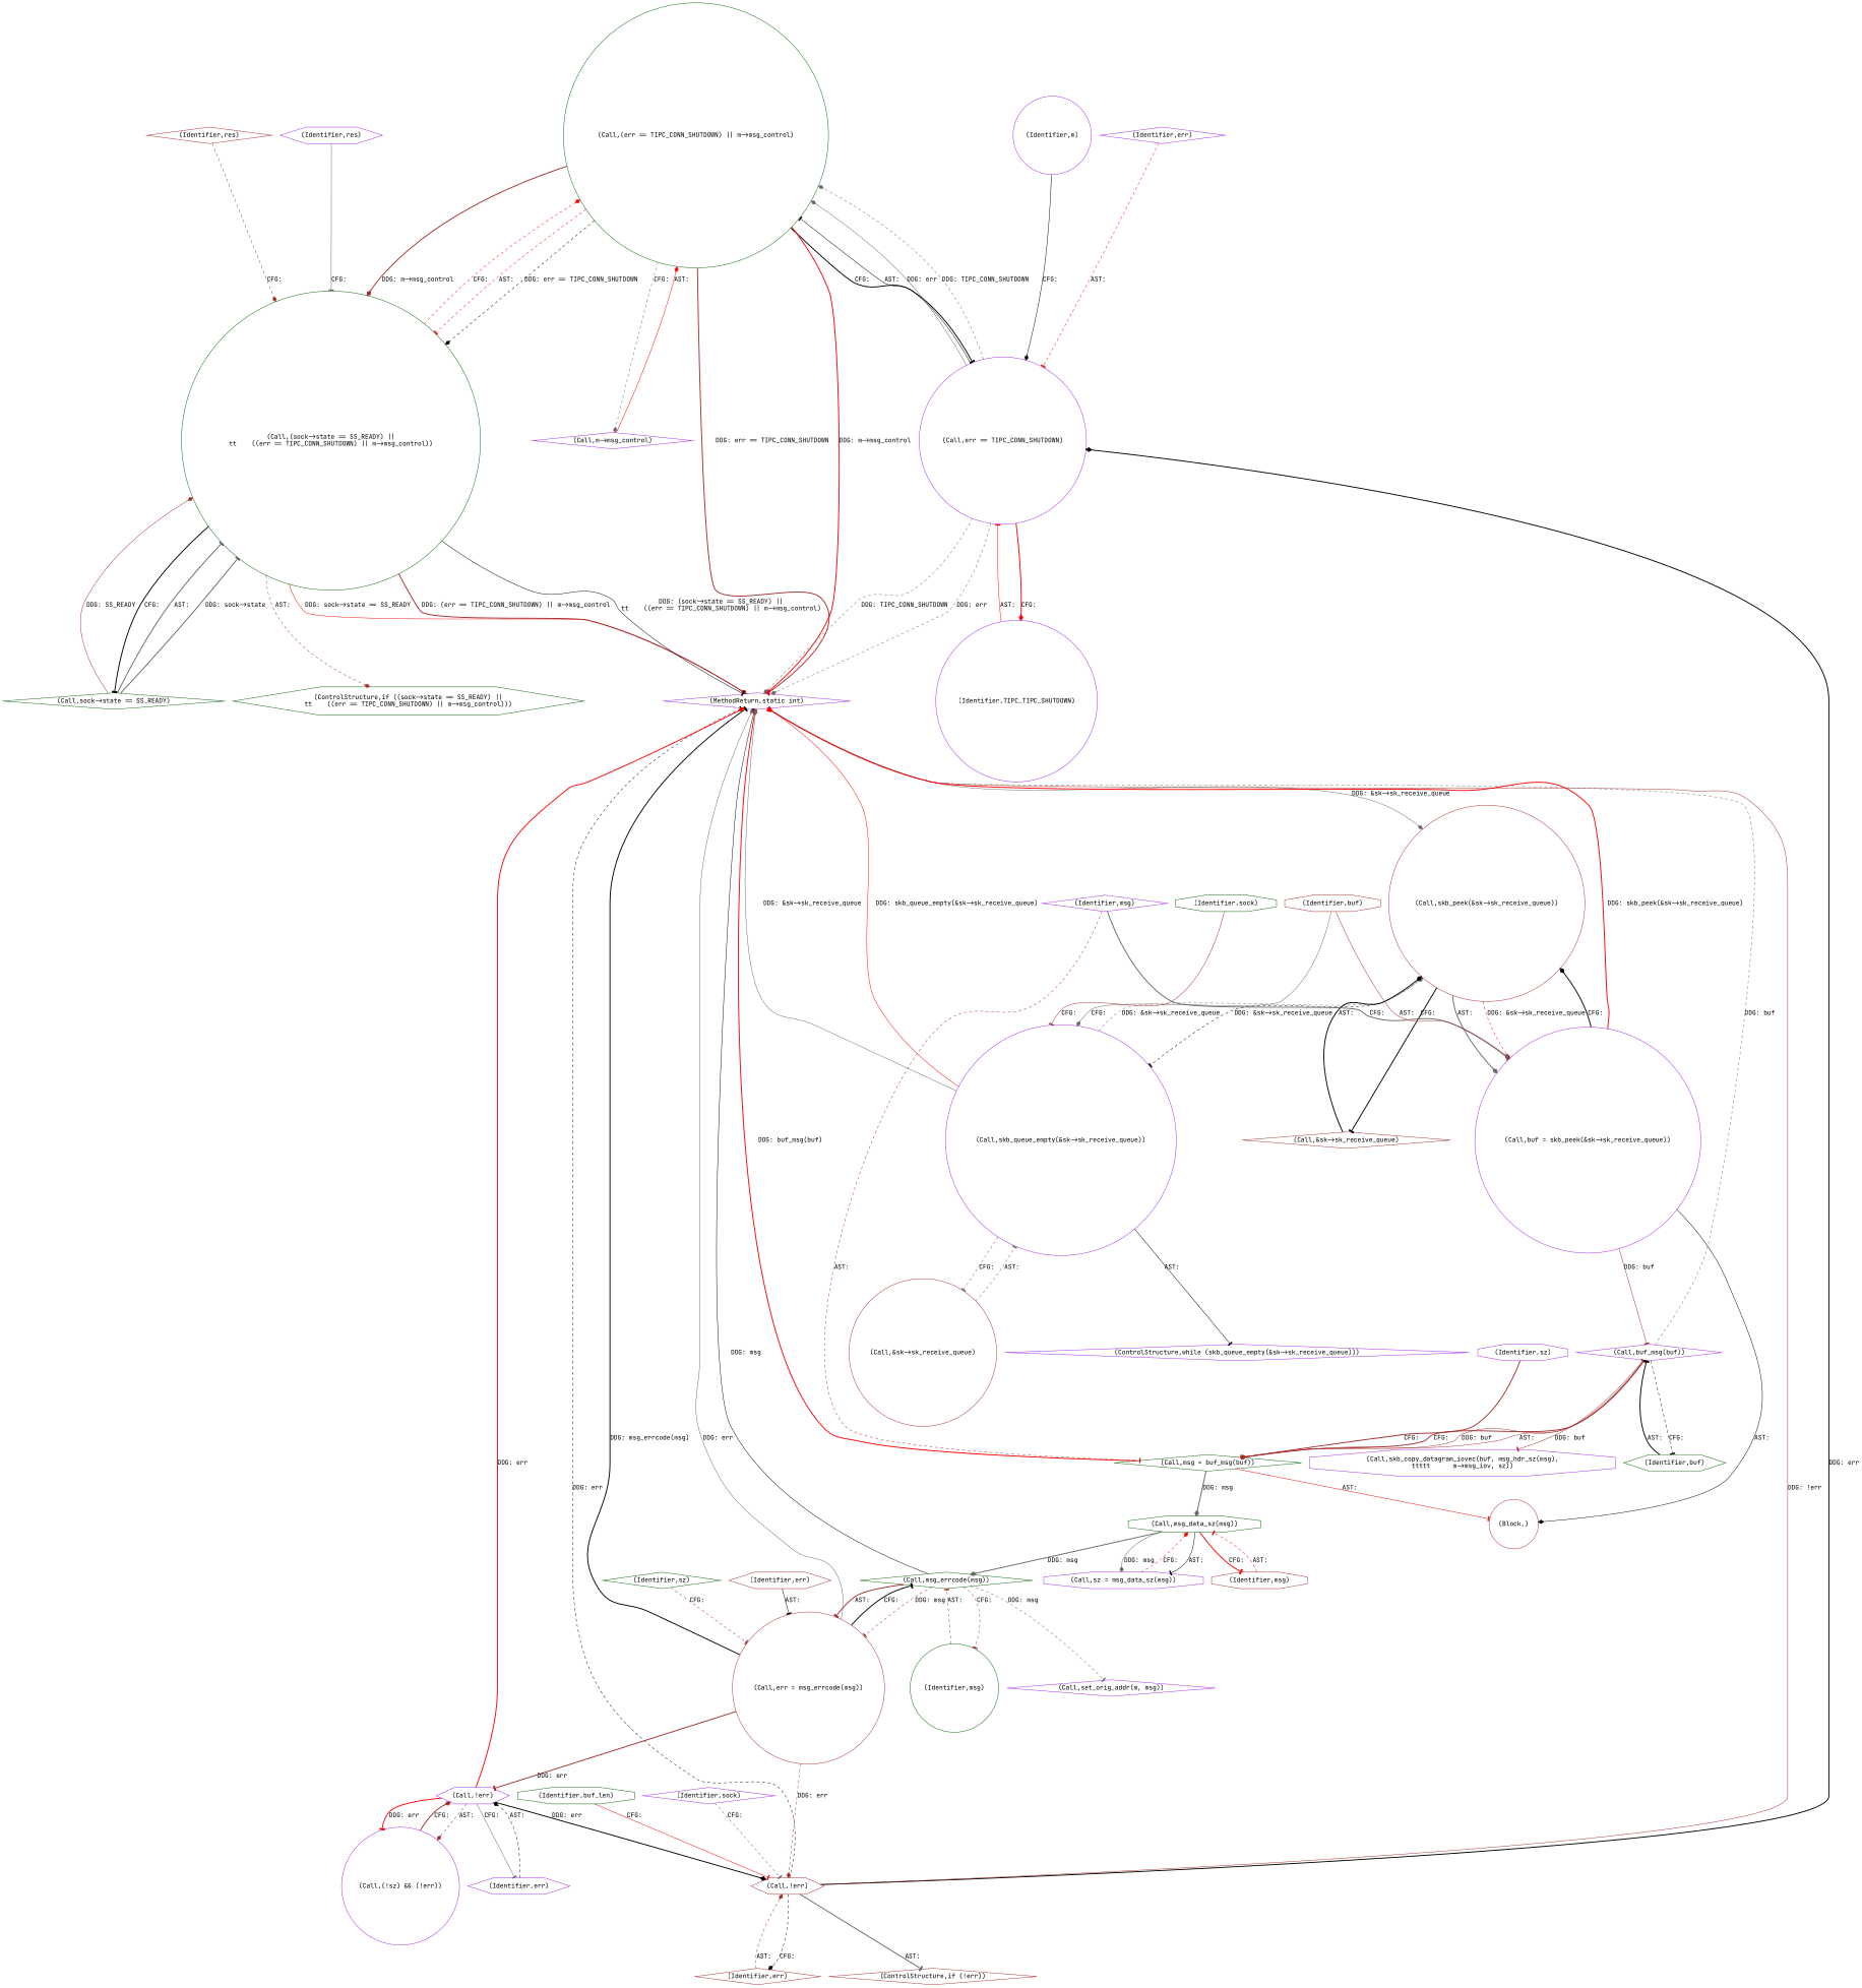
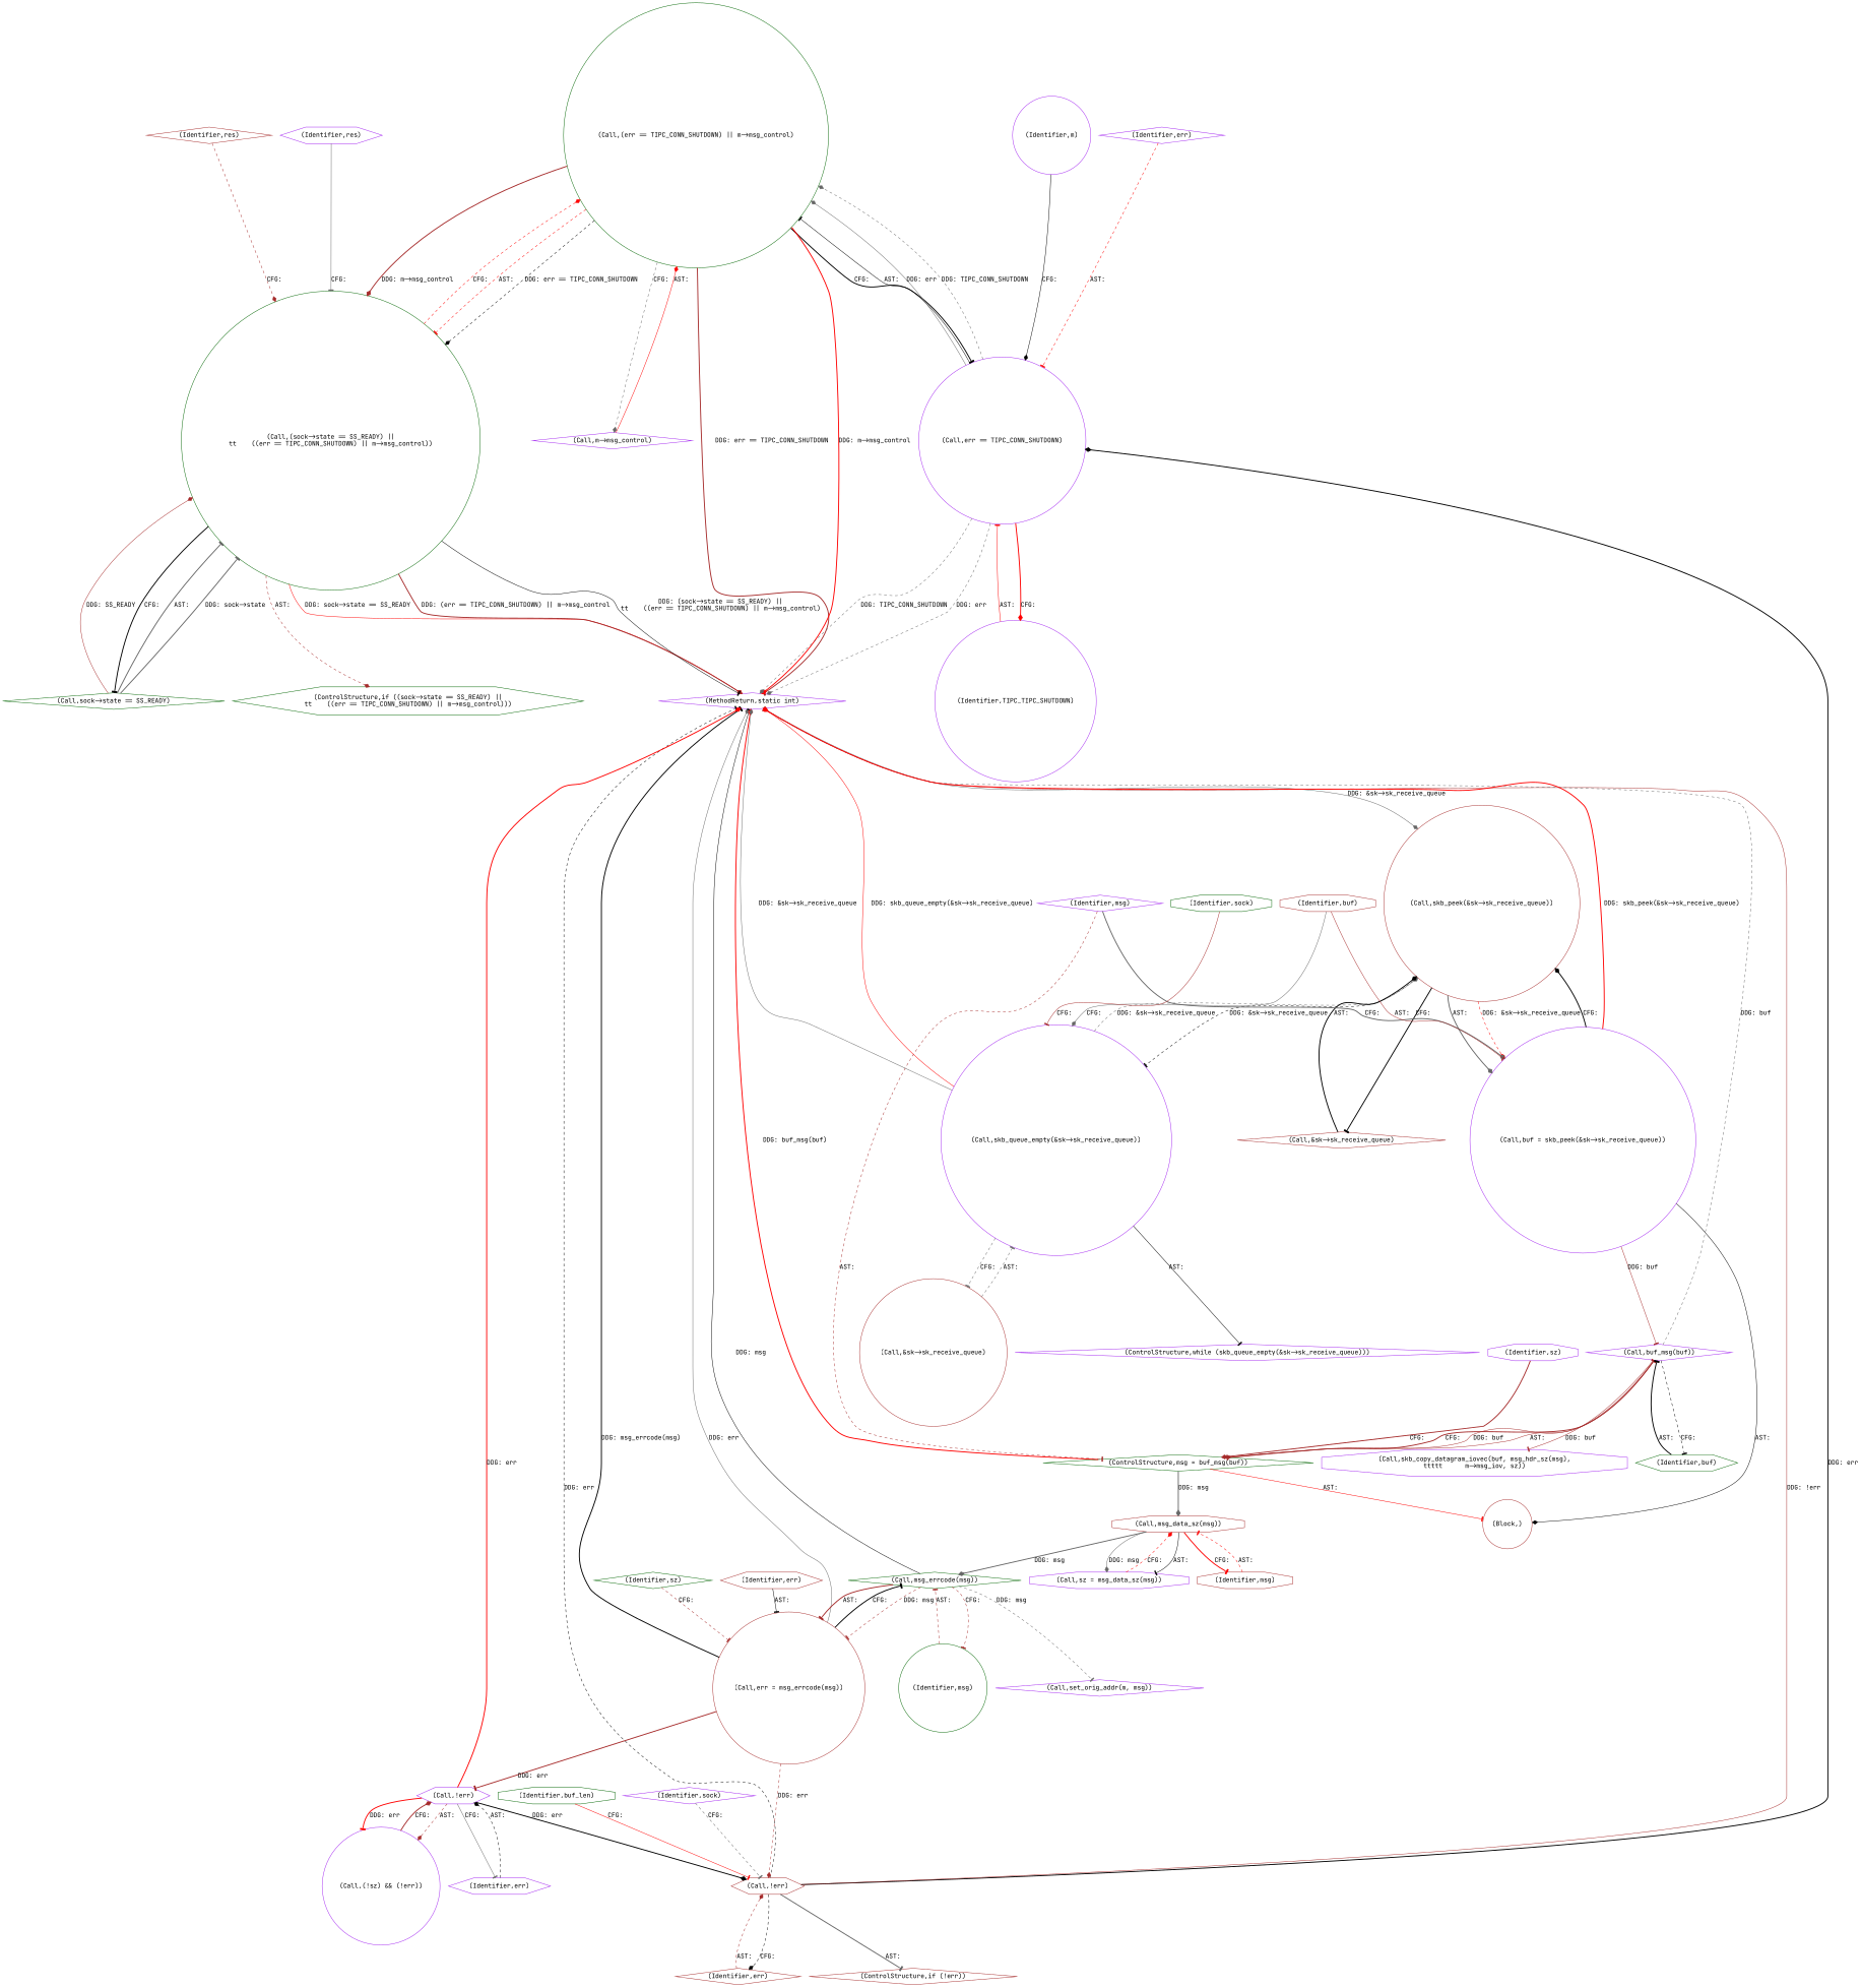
  digraph {
    fontname="JetBrains Mono"
    node [color=purple fontname="JetBrains Mono" shape=diamond]
    edge [arrowhead=tee color=brown fontname="JetBrains Mono" style=bold]
    n1 [color=darkgreen label="(Call,(err == TIPC_CONN_SHUTDOWN) || m->msg_control)" shape=circle]
    n2 [label="(Call,err == TIPC_CONN_SHUTDOWN)" shape=circle]
    n3 [color=darkgreen label="(Call,(sock->state == SS_READY) ||\n\t\t    ((err == TIPC_CONN_SHUTDOWN) || m->msg_control))" shape=circle]
    n4 [label="(Call,m->msg_control)"]
    n5 [label="(MethodReturn,static int)"]
    n6 [label="(Identifier,TIPC_TIPC_SHUTDOWN)" shape=circle]
    n7 [color=darkgreen label="(Call,sock->state == SS_READY)"]
    n8 [color=darkgreen label="(ControlStructure,if ((sock->state == SS_READY) ||\n\t\t    ((err == TIPC_CONN_SHUTDOWN) || m->msg_control)))" shape=hexagon]
    n9 [color=brown label="(Call,skb_peek(&sk->sk_receive_queue))" shape=circle]
    n10 [color=brown label="(Call,!err)" shape=hexagon]
    n11 [color=brown label="(Identifier,err)"]
    n12 [color=brown label="(ControlStructure,if (!err))"]
    n13 [color=brown label="(Call,err = msg_errcode(msg))" shape=circle]
    n14 [color=darkgreen label="(Call,msg_errcode(msg))"]
    n15 [label="(Call,!err)" shape=hexagon]
    n16 [label="(Call,set_orig_addr(m, msg))"]
    n17 [color=darkgreen label="(Identifier,msg)" shape=circle]
    n18 [label="(Call,(!sz) && (!err))" shape=circle]
    n19 [label="(Identifier,err)" shape=hexagon]
    n20 [color=brown label="(Block,)" shape=circle]
-   n21 [color=darkgreen label="(Call,msg_data_sz(msg))" shape=octagon]
+   n21 [color=brown label="(Call,msg_data_sz(msg))" shape=octagon]
    n22 [label="(Call,sz = msg_data_sz(msg))" shape=octagon]
    n23 [color=brown label="(Identifier,msg)" shape=octagon]
-   n24 [color=darkgreen label="(Call,msg = buf_msg(buf))"]
+   n24 [color=darkgreen label="(ControlStructure,msg = buf_msg(buf))"]
    n25 [label="(Call,buf_msg(buf))"]
    n26 [color=darkgreen label="(Identifier,buf)" shape=hexagon]
    n27 [label="(Call,skb_copy_datagram_iovec(buf, msg_hdr_sz(msg),\n\t\t\t\t\t      m->msg_iov, sz))" shape=octagon]
    n28 [label="(Call,buf = skb_peek(&sk->sk_receive_queue))" shape=circle]
    n29 [label="(Call,skb_queue_empty(&sk->sk_receive_queue))" shape=circle]
    n30 [color=brown label="(Call,&sk->sk_receive_queue)"]
    n31 [color=brown label="(Call,&sk->sk_receive_queue)" shape=circle]
    n32 [label="(ControlStructure,while (skb_queue_empty(&sk->sk_receive_queue)))"]
    n33 [color=darkgreen label="(Identifier,buf_len)" shape=octagon]
    n34 [label="(Identifier,sock)"]
    n35 [color=brown label="(Identifier,res)"]
    n36 [label="(Identifier,m)" shape=circle]
    n37 [label="(Identifier,sz)" shape=octagon]
    n38 [color=darkgreen label="(Identifier,sz)"]
    n39 [label="(Identifier,msg)"]
    n40 [label="(Identifier,err)"]
    n41 [color=brown label="(Identifier,err)" shape=hexagon]
    n42 [label="(Identifier,res)" shape=hexagon]
    n43 [color=brown label="(Identifier,buf)" shape=octagon]
    n44 [color=darkgreen label="(Identifier,sock)" shape=octagon]
    n1 -> n2 [color=black label="CFG: "]
    n1 -> n3 [color=red label="AST: " style=dashed]
    n1 -> n3 [arrowhead=diamond color=black label="DDG: err == TIPC_CONN_SHUTDOWN" style=dashed]
    n1 -> n3 [arrowhead=diamond label="DDG: m->msg_control"]
    n1 -> n4 [arrowhead=diamond color=gray40 label="CFG: " style=dashed]
    n1 -> n5 [label="DDG: err == TIPC_CONN_SHUTDOWN"]
    n1 -> n5 [arrowhead=diamond color=red label="DDG: m->msg_control"]
    n2 -> n1 [color=black label="AST: " style=solid]
    n2 -> n1 [arrowhead=diamond color=gray40 label="DDG: err" style=solid]
    n2 -> n1 [arrowhead=diamond color=gray40 label="DDG: TIPC_CONN_SHUTDOWN" style=dashed]
    n2 -> n5 [arrowhead=diamond color=gray40 label="DDG: TIPC_CONN_SHUTDOWN" style=dashed]
    n2 -> n5 [arrowhead=diamond color=gray40 label="DDG: err" style=dashed]
    n2 -> n6 [arrowhead=diamond color=red label="CFG: "]
    n3 -> n1 [arrowhead=diamond color=red label="CFG: " style=dashed]
    n3 -> n5 [arrowhead=diamond color=red label="DDG: sock->state == SS_READY" style=solid]
    n3 -> n5 [arrowhead=diamond label="DDG: (err == TIPC_CONN_SHUTDOWN) || m->msg_control"]
    n3 -> n5 [color=black label="DDG: (sock->state == SS_READY) ||\n\t\t    ((err == TIPC_CONN_SHUTDOWN) || m->msg_control)" style=solid]
    n3 -> n7 [color=black label="CFG: "]
    n3 -> n8 [arrowhead=diamond label="AST: " style=dashed]
    n4 -> n1 [arrowhead=diamond color=red label="AST: " style=solid]
    n5 -> n9 [arrowhead=diamond color=gray40 label="DDG: &sk->sk_receive_queue" style=solid]
    n6 -> n2 [color=red label="AST: " style=solid]
    n7 -> n3 [color=gray40 label="AST: "]
    n7 -> n3 [color=gray40 label="DDG: sock->state"]
    n7 -> n3 [arrowhead=diamond label="DDG: SS_READY" style=solid]
    n9 -> n28 [arrowhead=diamond color=gray40 label="AST: "]
    n9 -> n28 [arrowhead=diamond color=red label="DDG: &sk->sk_receive_queue" style=dashed]
    n9 -> n29 [color=black label="DDG: &sk->sk_receive_queue" style=dashed]
    n9 -> n30 [color=black label="CFG: "]
    n10 -> n2 [arrowhead=diamond color=black label="DDG: err"]
    n10 -> n5 [color=black label="DDG: err" style=dashed]
    n10 -> n5 [arrowhead=diamond label="DDG: !err" style=solid]
    n10 -> n11 [arrowhead=diamond color=black label="CFG: " style=dashed]
    n10 -> n12 [color=gray40 label="AST: "]
    n11 -> n10 [arrowhead=diamond label="AST: " style=dashed]
    n13 -> n5 [arrowhead=diamond color=gray40 label="DDG: err" style=solid]
    n13 -> n5 [color=black label="DDG: msg_errcode(msg)"]
    n13 -> n10 [arrowhead=diamond label="DDG: err" style=dashed]
    n13 -> n14 [color=black label="CFG: "]
    n13 -> n15 [label="DDG: err"]
    n14 -> n5 [color=black label="DDG: msg" style=solid]
    n14 -> n13 [label="AST: "]
    n14 -> n13 [label="DDG: msg" style=dashed]
    n14 -> n16 [color=gray40 label="DDG: msg" style=dashed]
    n14 -> n17 [label="CFG: " style=dashed]
    n15 -> n5 [arrowhead=diamond color=red label="DDG: err"]
    n15 -> n10 [arrowhead=diamond color=black label="DDG: err"]
    n15 -> n18 [arrowhead=diamond label="AST: " style=dashed]
    n15 -> n18 [color=red label="DDG: err"]
    n15 -> n19 [color=gray40 label="CFG: " style=solid]
    n17 -> n14 [label="AST: " style=dashed]
    n18 -> n15 [arrowhead=diamond label="CFG: "]
    n19 -> n15 [arrowhead=diamond color=black label="AST: " style=dashed]
    n21 -> n14 [arrowhead=diamond color=gray40 label="DDG: msg"]
    n21 -> n22 [color=black label="AST: " style=solid]
    n21 -> n22 [arrowhead=diamond color=gray40 label="DDG: msg" style=solid]
    n21 -> n23 [color=red label="CFG: "]
    n22 -> n21 [arrowhead=diamond color=red label="CFG: " style=dashed]
    n23 -> n21 [color=red label="AST: " style=dashed]
    n24 -> n5 [arrowhead=diamond color=red label="DDG: buf_msg(buf)"]
    n24 -> n20 [color=red label="AST: " style=solid]
    n24 -> n21 [arrowhead=diamond color=gray40 label="DDG: msg"]
    n24 -> n25 [label="CFG: "]
    n25 -> n5 [color=gray40 label="DDG: buf" style=dashed]
    n25 -> n24 [arrowhead=diamond label="AST: " style=solid]
    n25 -> n24 [label="DDG: buf" style=solid]
    n25 -> n26 [color=black label="CFG: " style=dashed]
    n25 -> n27 [label="DDG: buf" style=solid]
    n26 -> n25 [color=black label="AST: "]
    n28 -> n5 [arrowhead=diamond color=red label="DDG: skb_peek(&sk->sk_receive_queue)"]
    n28 -> n9 [arrowhead=diamond color=black label="CFG: "]
    n28 -> n20 [arrowhead=diamond color=black label="AST: " style=solid]
    n28 -> n25 [label="DDG: buf" style=solid]
    n29 -> n5 [arrowhead=diamond color=gray40 label="DDG: &sk->sk_receive_queue" style=solid]
    n29 -> n5 [color=red label="DDG: skb_queue_empty(&sk->sk_receive_queue)" style=solid]
    n29 -> n9 [arrowhead=diamond color=gray40 label="DDG: &sk->sk_receive_queue" style=dashed]
    n29 -> n31 [color=gray40 label="CFG: " style=dashed]
    n29 -> n32 [color=black label="AST: " style=solid]
    n30 -> n9 [arrowhead=diamond color=black label="AST: "]
    n31 -> n29 [color=gray40 label="AST: " style=dashed]
    n33 -> n10 [color=red label="CFG: " style=solid]
    n34 -> n10 [color=gray40 label="CFG: " style=dashed]
    n35 -> n3 [arrowhead=diamond label="CFG: " style=dashed]
    n36 -> n2 [arrowhead=diamond color=black label="CFG: " style=solid]
    n37 -> n24 [arrowhead=diamond label="CFG: "]
    n38 -> n13 [label="CFG: " style=dashed]
    n39 -> n24 [label="AST: " style=dashed]
    n39 -> n28 [arrowhead=diamond color=gray40 label="CFG: "]
    n40 -> n2 [color=red label="AST: " style=dashed]
    n41 -> n13 [color=black label="AST: " style=solid]
    n42 -> n3 [color=gray40 label="CFG: " style=solid]
    n43 -> n28 [label="AST: " style=solid]
    n43 -> n29 [arrowhead=diamond color=gray40 label="CFG: " style=solid]
    n44 -> n29 [label="CFG: " style=solid]
  }
